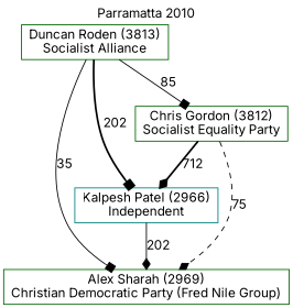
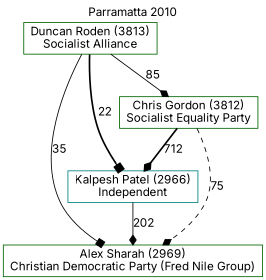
  digraph {
    fontname=Inter
    label="Parramatta 2010"
    labelloc=t
    mclimit=2
    node [color=darkgreen fontname=Inter shape=box]
    edge [arrowhead=diamond fontname=Inter style=solid]
    n1 [label="Alex Sharah (2969)\nChristian Democratic Party (Fred Nile Group)"]
    n2 [color=teal label="Kalpesh Patel (2966)\nIndependent"]
    n3 [label="Chris Gordon (3812)\nSocialist Equality Party"]
    n4 [label="Duncan Roden (3813)\nSocialist Alliance"]
    n2 -> n1 [label=202]
    n3 -> n1 [label=75 style=dashed]
    n3 -> n2 [label=712 style=bold]
    n4 -> n1 [arrowhead=box label=35]
-   n4 -> n2 [arrowhead=box label=202 style=bold]
-   n4 -> n3 [arrowhead=box label=85]
+   n4 -> n2 [arrowhead=box label=22 style=bold]
+   n4 -> n3 [label=85]
  }
